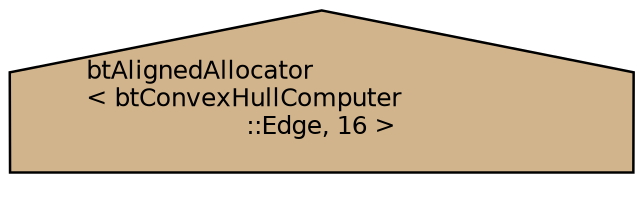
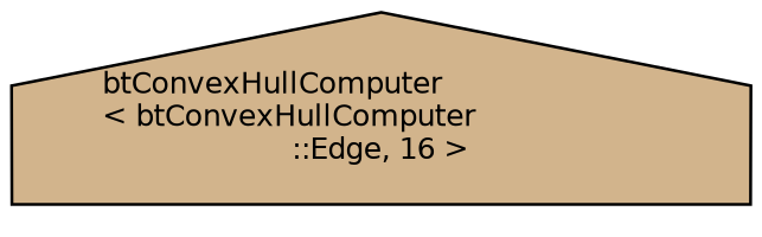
  digraph {
    rankdir=LR
-   n1 [color=black fillcolor=tan fontname=Helvetica fontsize=10 height=0.2 label="btAlignedAllocator\l\< btConvexHullComputer\l::Edge, 16 \>" shape=house style=filled width=0.4]
+   n1 [color=black fillcolor=tan fontname=Helvetica fontsize=10 height=0.2 label="btConvexHullComputer\l\< btConvexHullComputer\l::Edge, 16 \>" shape=house style=filled width=0.4]
  }
